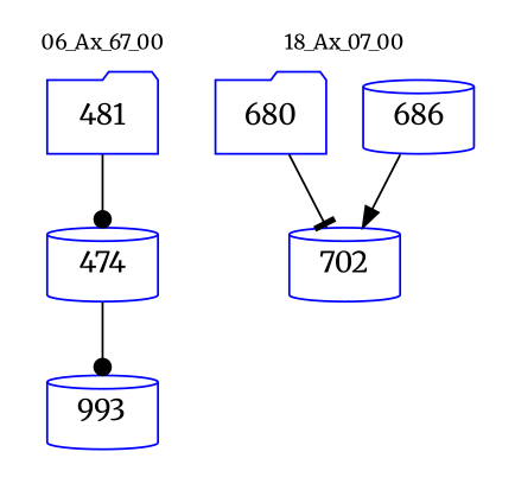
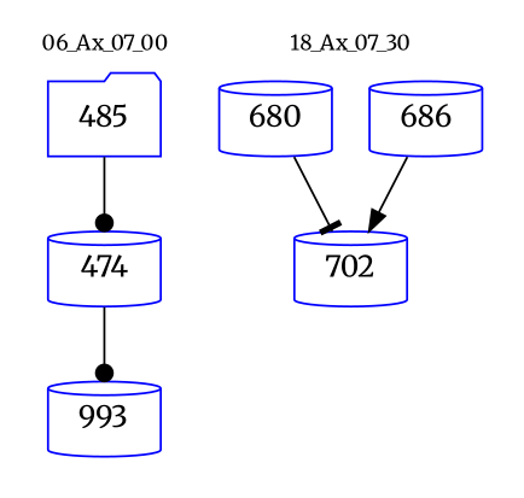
  digraph {
    fontname=Merriweather
    node [color=blue fontname=Merriweather shape=cylinder]
    edge [arrowhead=dot color=black fontname=Merriweather]
-   n1 [label=481 shape=folder]
+   n1 [label=485 shape=folder]
    n2 [label=474]
    n3 [label=993]
    n4 [label=686]
-   n5 [label=680 shape=folder]
+   n5 [label=680]
    n6 [label=702]
    subgraph cluster_1 {
      color=white
      fontsize=10
-     label="06_Ax_67_00"
+     label="06_Ax_07_00"
      n1
      n2
      n3
    }
    subgraph cluster_2 {
      color=white
      fontsize=10
-     label="18_Ax_07_00"
+     label="18_Ax_07_30"
      n4
      n5
      n6
    }
    n1 -> n2
    n2 -> n3
    n4 -> n6 [arrowhead=normal]
    n5 -> n6 [arrowhead=tee]
  }
